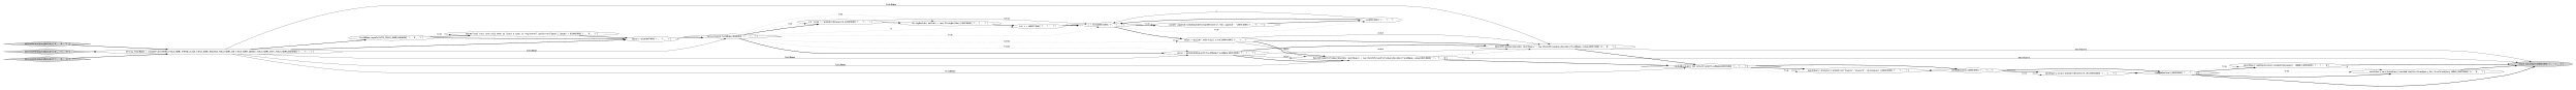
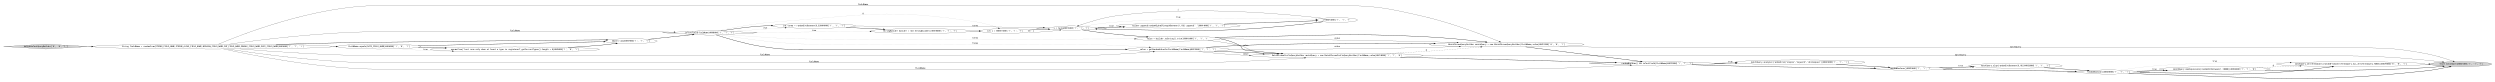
  digraph {
    fontname="Roboto Mono"
    rankdir=LR
    node [fillcolor=white fontname="Roboto Mono" shape=ellipse style=filled]
    edge [fontname="Roboto Mono" style=bold]
    n1 [label="matchQuery.maxExpansions(randomIntBetween(1,10000))@@@26@@@['1', '1', '0']"]
    n2 [fillcolor=lightgray label="return matchQuery@@@31@@@['1', '1', '1']"]
    n3 [label="matchQuery.zeroTermsQuery(randomFrom(ZeroTermsQuery.ALL,ZeroTermsQuery.NONE))@@@29@@@['0', '0', '1']"]
    n4 [label="randomBoolean()@@@25@@@['1', '1', '1']" shape=diamond]
    n5 [label="matchQuery.slop(randomIntBetween(0,10))@@@26@@@['1', '1', '1']"]
    n6 [label="randomBoolean()@@@28@@@['1', '1', '1']" shape=diamond]
    n7 [label="MatchPhraseQueryBuilder matchQuery = new MatchPhraseQueryBuilder(fieldName,value)@@@21@@@['0', '0', '1']"]
    n8 [label="randomBoolean() && isTextField(fieldName)@@@22@@@['1', '1', '1']" shape=diamond]
    n9 [label="matchQuery.analyzer(randomFrom(\"simple\",\"keyword\",\"whitespace\"))@@@23@@@['1', '1', '1']"]
    n10 [label="int i = 0@@@11@@@['1', '1', '1']"]
    n11 [label="i < terms@@@12@@@['1', '1', '1']" shape=diamond]
    n12 [label="i++@@@13@@@['1', '1', '1']"]
    n13 [label="value = builder.toString().trim()@@@16@@@['1', '1', '1']"]
    n14 [label="builder.append(randomAlphaOfLengthBetween(1,10)).append(\" \")@@@14@@@['1', '1', '1']"]
    n15 [fillcolor=lightgray label="doCreateTestQueryBuilder['0', '0', '1']" shape=diamond]
    n16 [label="String fieldName = randomFrom(STRING_FIELD_NAME,STRING_ALIAS_FIELD_NAME,BOOLEAN_FIELD_NAME,INT_FIELD_NAME,DOUBLE_FIELD_NAME,DATE_FIELD_NAME)@@@3@@@['1', '1', '1']"]
    n17 [label="fieldName.equals(DATE_FIELD_NAME)@@@4@@@['1', '0', '1']"]
    n18 [label="Object value@@@7@@@['1', '1', '1']"]
    n19 [label="isTextField(fieldName)@@@8@@@['1', '1', '1']" shape=diamond]
    n20 [label="MatchPhrasePrefixQueryBuilder matchQuery = new MatchPhrasePrefixQueryBuilder(fieldName,value)@@@18@@@['1', '1', '0']"]
    n21 [label="value = getRandomValueForFieldName(fieldName)@@@19@@@['1', '1', '1']"]
    n22 [label="assumeTrue(\"test runs only when at least a type is registered\",getCurrentTypes().length > 0)@@@5@@@['1', '0', '1']"]
    n23 [label="int terms = randomIntBetween(0,3)@@@9@@@['1', '1', '1']"]
    n24 [label="StringBuilder builder = new StringBuilder()@@@10@@@['1', '1', '1']"]
-   n25 [fillcolor=lightgray label="doCreateTestQueryBuilder['0', '1', '0']" shape=diamond]
-   n26 [fillcolor=lightgray label="doCreateTestQueryBuilder['1', '0', '0']" shape=diamond]
    n1 -> n2
    n1 -> n3 [label=0 style=dashed]
    n3 -> n2
    n4 -> n5 [label=true style=dotted]
    n4 -> n5
    n4 -> n6
    n5 -> n6
    n6 -> n1
    n6 -> n1 [label=true style=dotted]
    n6 -> n2
    n6 -> n3
    n6 -> n3 [label=true style=dotted]
    n7 -> n2 [label=matchQuery style=solid]
    n7 -> n8
    n8 -> n4
    n8 -> n9 [label=true style=dotted]
    n8 -> n9
    n9 -> n4
    n10 -> n11 [label=i style=solid]
    n10 -> n11
    n11 -> n12 [label=true style=dotted]
    n11 -> n13
    n11 -> n14 [label=true style=dotted]
    n11 -> n14
    n12 -> n11 [label=i style=solid]
    n12 -> n11
    n13 -> n7 [label=value style=solid]
    n13 -> n7
    n13 -> n20 [label=value style=solid]
    n13 -> n20
    n14 -> n12
    n15 -> n16
    n16 -> n7 [label=fieldName style=solid]
    n16 -> n8 [label=fieldName style=solid]
    n16 -> n17
    n16 -> n18
    n16 -> n19 [label=fieldName style=solid]
    n16 -> n20 [label=fieldName style=solid]
    n16 -> n21 [label=fieldName style=solid]
    n17 -> n18
    n17 -> n22 [label=true style=dotted]
    n17 -> n22
    n18 -> n19
    n19 -> n10 [label=0 style=dotted]
-   n19 -> n11 [label=true style=dotted]
    n19 -> n13 [label=terms style=dotted]
    n19 -> n21
    n19 -> n21 [label=false style=dotted]
    n19 -> n23
    n19 -> n23 [label=true style=dotted]
    n19 -> n24 [label=true style=dotted]
    n20 -> n2 [label=matchQuery style=solid]
    n20 -> n7 [label=0 style=dashed]
    n20 -> n8
    n21 -> n7
    n21 -> n7 [label=value style=solid]
    n21 -> n20
    n21 -> n20 [label=value style=solid]
    n22 -> n18
    n23 -> n11 [label=terms style=solid]
    n23 -> n24
    n24 -> n10
-   n25 -> n16
-   n26 -> n16
  }
